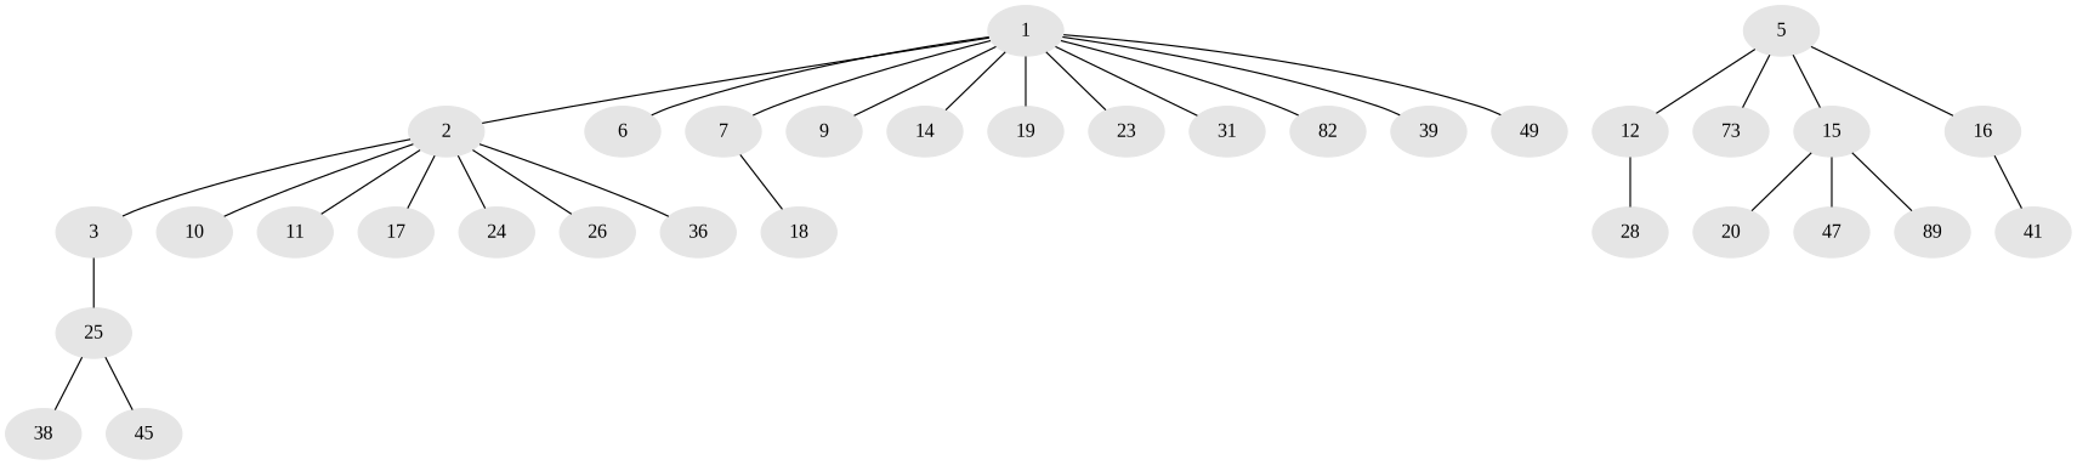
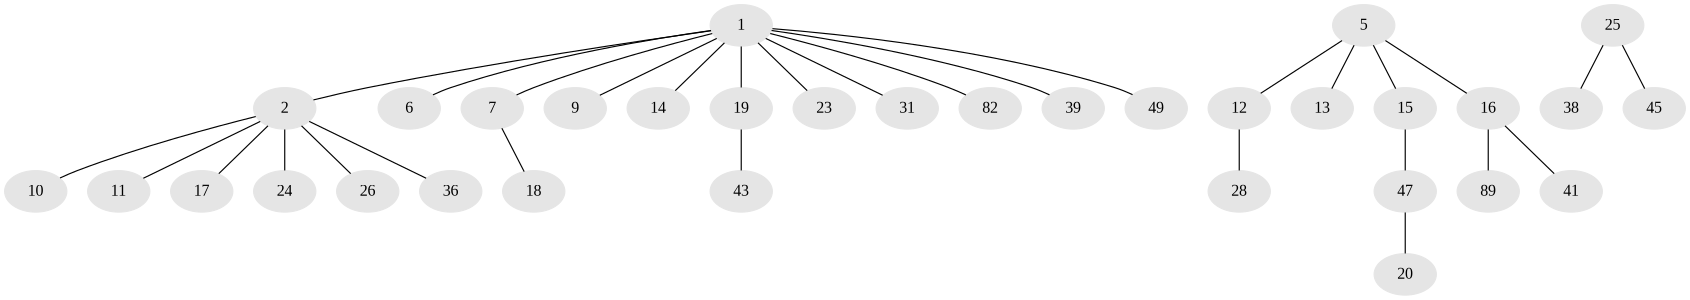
  graph {
    fontname="Liberation Serif"
    node [color=gray90 fontname="Liberation Serif" style=filled]
    edge [fontname="Liberation Serif"]
    1 [super="+4"]
    2 [super="+40"]
    6
    7 [super="+30"]
    9
    14 [super="+51"]
    19 [super="+50"]
    23
    31
    n10 [label=82 super="+34"]
    39
    49
-   3 [super="+33"]
    10
    11
    17 [super="+22"]
    24 [super="+46"]
    26
    36 [super="+37"]
    5 [super="+8"]
    12 [super="+27"]
-   13 [label=73]
+   13
    15 [super="+44"]
    16 [super="+35"]
    18
+   43
    25 [super="+42"]
    38
    45
    28
    20
    47
    n33 [label=89 super="+48"]
    41
    1 -- 2
    1 -- 6
    1 -- 7
    1 -- 9
    1 -- 14
    1 -- 19
    1 -- 23
    1 -- 31
    1 -- n10
    1 -- 39
    1 -- 49
-   2 -- 3
    2 -- 10
    2 -- 11
    2 -- 17
    2 -- 24
    2 -- 26
    2 -- 36
    7 -- 18
-   3 -- 25
+   19 -- 43
    5 -- 12
    5 -- 13
    5 -- 15
    5 -- 16
    12 -- 28
-   15 -- 20
+   47 -- 20
    15 -- 47
-   15 -- n33
+   16 -- n33
    16 -- 41
    25 -- 38
    25 -- 45
  }
